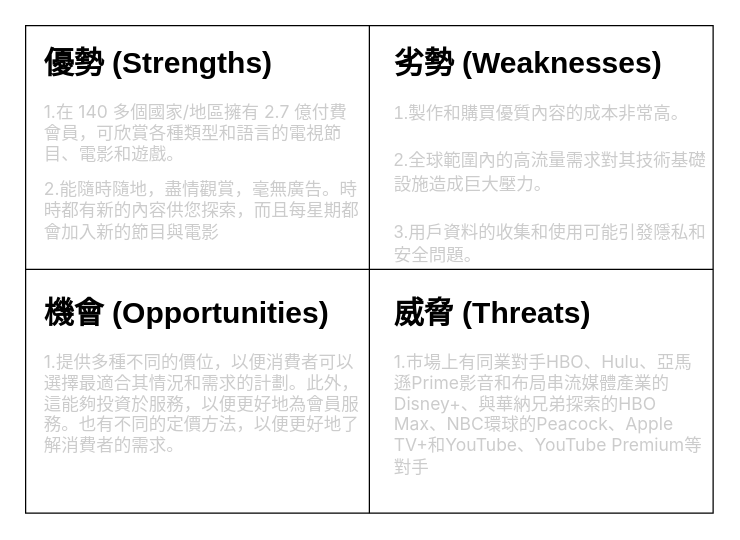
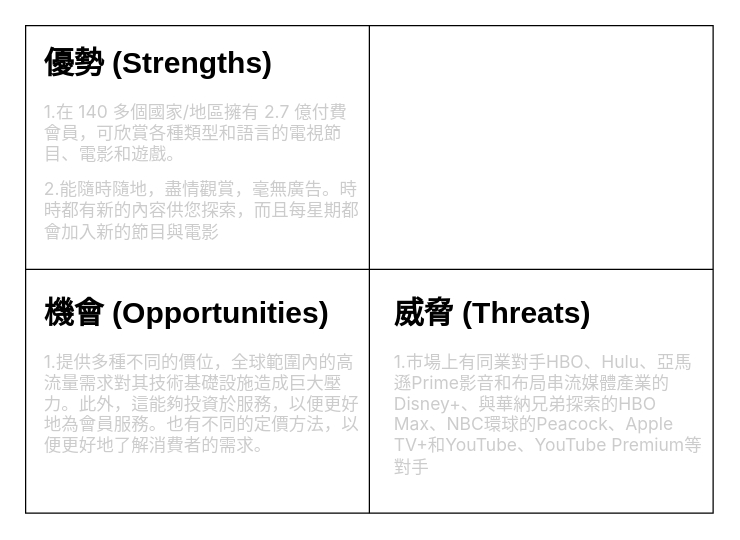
  <mxCell id="0" />
  <mxCell id="1" parent="0" />
  <mxCell id="2" value="" style="shape=table;startSize=0;container=1;collapsible=0;childLayout=tableLayout;" vertex="1" parent="1"><mxGeometry x="20" y="20" width="550" height="390" as="geometry" /></mxCell>
  <mxCell id="3" value="" style="shape=tableRow;horizontal=0;startSize=0;swimlaneHead=0;swimlaneBody=0;top=0;left=0;bottom=0;right=0;collapsible=0;dropTarget=0;fillColor=none;points=[[0,0.5],[1,0.5]];portConstraint=eastwest;" vertex="1" parent="2"><mxGeometry width="550" height="195" as="geometry" /></mxCell>
  <mxCell id="4" value="" style="shape=partialRectangle;html=1;whiteSpace=wrap;connectable=0;overflow=hidden;fillColor=none;top=0;left=0;bottom=0;right=0;pointerEvents=1;" vertex="1" parent="3"><mxGeometry width="275" height="195" as="geometry"><mxRectangle width="275" height="195" as="alternateBounds" /></mxGeometry></mxCell>
  <mxCell id="5" value="" style="shape=partialRectangle;html=1;whiteSpace=wrap;connectable=0;overflow=hidden;fillColor=none;top=0;left=0;bottom=0;right=0;pointerEvents=1;" vertex="1" parent="3"><mxGeometry x="275" width="275" height="195" as="geometry"><mxRectangle width="275" height="195" as="alternateBounds" /></mxGeometry></mxCell>
  <mxCell id="6" value="" style="shape=tableRow;horizontal=0;startSize=0;swimlaneHead=0;swimlaneBody=0;top=0;left=0;bottom=0;right=0;collapsible=0;dropTarget=0;fillColor=none;points=[[0,0.5],[1,0.5]];portConstraint=eastwest;" vertex="1" parent="2"><mxGeometry y="195" width="550" height="195" as="geometry" /></mxCell>
  <mxCell id="7" value="" style="shape=partialRectangle;html=1;whiteSpace=wrap;connectable=0;overflow=hidden;fillColor=none;top=0;left=0;bottom=0;right=0;pointerEvents=1;" vertex="1" parent="6"><mxGeometry width="275" height="195" as="geometry"><mxRectangle width="275" height="195" as="alternateBounds" /></mxGeometry></mxCell>
  <mxCell id="8" value="" style="shape=partialRectangle;html=1;whiteSpace=wrap;connectable=0;overflow=hidden;fillColor=none;top=0;left=0;bottom=0;right=0;pointerEvents=1;" vertex="1" parent="6"><mxGeometry x="275" width="275" height="195" as="geometry"><mxRectangle width="275" height="195" as="alternateBounds" /></mxGeometry></mxCell>
  <mxCell id="9" value="&lt;h1&gt;優勢 (Strengths)&lt;/h1&gt;&lt;p&gt;&lt;span style=&quot;color: rgb(204, 204, 204); font-family: -apple-system, BlinkMacSystemFont, &amp;quot;Segoe WPC&amp;quot;, &amp;quot;Segoe UI&amp;quot;, system-ui, Ubuntu, &amp;quot;Droid Sans&amp;quot;, sans-serif; font-size: 14px;&quot;&gt;1.在 140 多個國家/地區擁有 2.7 億付費會員，可欣賞各種類型和語言的電視節目、電影和遊戲。&lt;/span&gt;&lt;br&gt;&lt;/p&gt;&lt;span style=&quot;color: rgb(204, 204, 204); font-family: -apple-system, BlinkMacSystemFont, &amp;quot;Segoe WPC&amp;quot;, &amp;quot;Segoe UI&amp;quot;, system-ui, Ubuntu, &amp;quot;Droid Sans&amp;quot;, sans-serif; font-size: 14px;&quot;&gt;2.能隨時隨地，盡情觀賞，毫無廣告。時時都有新的內容供您探索，而且每星期都會加入新的節目與電影&lt;/span&gt;" style="text;html=1;strokeColor=none;fillColor=none;spacing=5;spacingTop=-20;whiteSpace=wrap;overflow=hidden;rounded=0;" vertex="1" parent="1"><mxGeometry x="30" y="30" width="260" height="170" as="geometry" /></mxCell>
- <mxCell id="10" value="&lt;h1&gt;劣勢 (Weaknesses)&lt;br&gt;&lt;/h1&gt;&lt;div&gt;&lt;div style=&quot;color: rgb(204, 204, 204); font-size: 14px; line-height: 19px;&quot;&gt;&lt;div style=&quot;&quot;&gt;1.製作和購買優質內容的成本非常高。&lt;/div&gt;&lt;div style=&quot;&quot;&gt;&lt;br&gt;&lt;/div&gt;&lt;div style=&quot;&quot;&gt;2.全球範圍內的高流量需求對其技術基礎設施造成巨大壓力。&lt;/div&gt;&lt;div style=&quot;&quot;&gt;&lt;br&gt;&lt;/div&gt;&lt;div style=&quot;&quot;&gt;3.用戶資料的收集和使用可能引發隱私和安全問題。&lt;/div&gt;&lt;/div&gt;&lt;/div&gt;" style="text;html=1;strokeColor=none;fillColor=none;spacing=5;spacingTop=-20;whiteSpace=wrap;overflow=hidden;rounded=0;" vertex="1" parent="1"><mxGeometry x="310" y="30" width="260" height="180" as="geometry" /></mxCell>
- <mxCell id="11" value="&lt;h1&gt;機會 (Opportunities)&lt;/h1&gt;&lt;span style=&quot;color: rgb(204, 204, 204); font-family: -apple-system, BlinkMacSystemFont, &amp;quot;Segoe WPC&amp;quot;, &amp;quot;Segoe UI&amp;quot;, system-ui, Ubuntu, &amp;quot;Droid Sans&amp;quot;, sans-serif; font-size: 14px;&quot;&gt;1.提供多種不同的價位，以便消費者可以選擇最適合其情況和需求的計劃。此外，這能夠投資於服務，以便更好地為會員服務。也有不同的定價方法，以便更好地了解消費者的需求。&lt;/span&gt;" style="text;html=1;strokeColor=none;fillColor=none;spacing=5;spacingTop=-20;whiteSpace=wrap;overflow=hidden;rounded=0;" vertex="1" parent="1"><mxGeometry x="30" y="230" width="260" height="170" as="geometry" /></mxCell>
+ <mxCell id="11" value="&lt;h1&gt;機會 (Opportunities)&lt;/h1&gt;&lt;span style=&quot;color: rgb(204, 204, 204); font-family: -apple-system, BlinkMacSystemFont, &amp;quot;Segoe WPC&amp;quot;, &amp;quot;Segoe UI&amp;quot;, system-ui, Ubuntu, &amp;quot;Droid Sans&amp;quot;, sans-serif; font-size: 14px;&quot;&gt;1.提供多種不同的價位，全球範圍內的高流量需求對其技術基礎設施造成巨大壓力。此外，這能夠投資於服務，以便更好地為會員服務。也有不同的定價方法，以便更好地了解消費者的需求。&lt;/span&gt;" style="text;html=1;strokeColor=none;fillColor=none;spacing=5;spacingTop=-20;whiteSpace=wrap;overflow=hidden;rounded=0;" vertex="1" parent="1"><mxGeometry x="30" y="230" width="260" height="170" as="geometry" /></mxCell>
  <mxCell id="12" value="&lt;h1&gt;威脅 (Threats)&lt;br&gt;&lt;/h1&gt;&lt;div&gt;&lt;span style=&quot;color: rgb(204, 204, 204); font-family: -apple-system, BlinkMacSystemFont, &amp;quot;Segoe WPC&amp;quot;, &amp;quot;Segoe UI&amp;quot;, system-ui, Ubuntu, &amp;quot;Droid Sans&amp;quot;, sans-serif; font-size: 14px;&quot;&gt;1.市場上有同業對手HBO、Hulu、亞馬遜Prime影音和布局串流媒體產業的Disney+、與華納兄弟探索的HBO Max、NBC環球的Peacock、Apple TV+和YouTube、YouTube Premium等對手&lt;/span&gt;&lt;br&gt;&lt;/div&gt;" style="text;html=1;strokeColor=none;fillColor=none;spacing=5;spacingTop=-20;whiteSpace=wrap;overflow=hidden;rounded=0;" vertex="1" parent="1"><mxGeometry x="310" y="230" width="260" height="170" as="geometry" /></mxCell>
